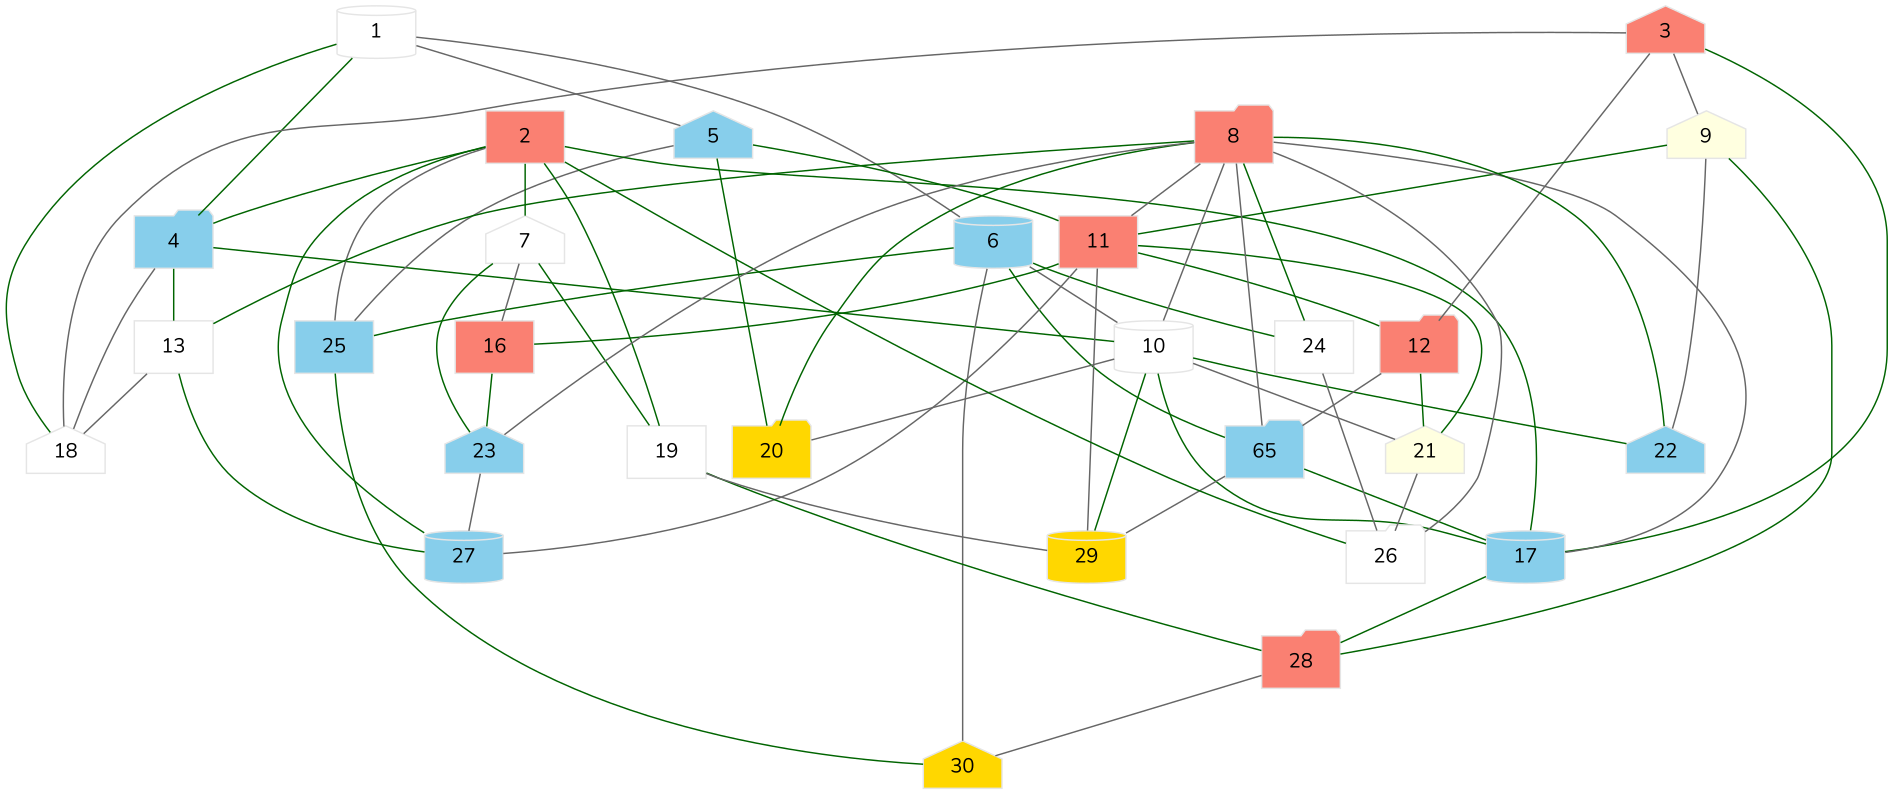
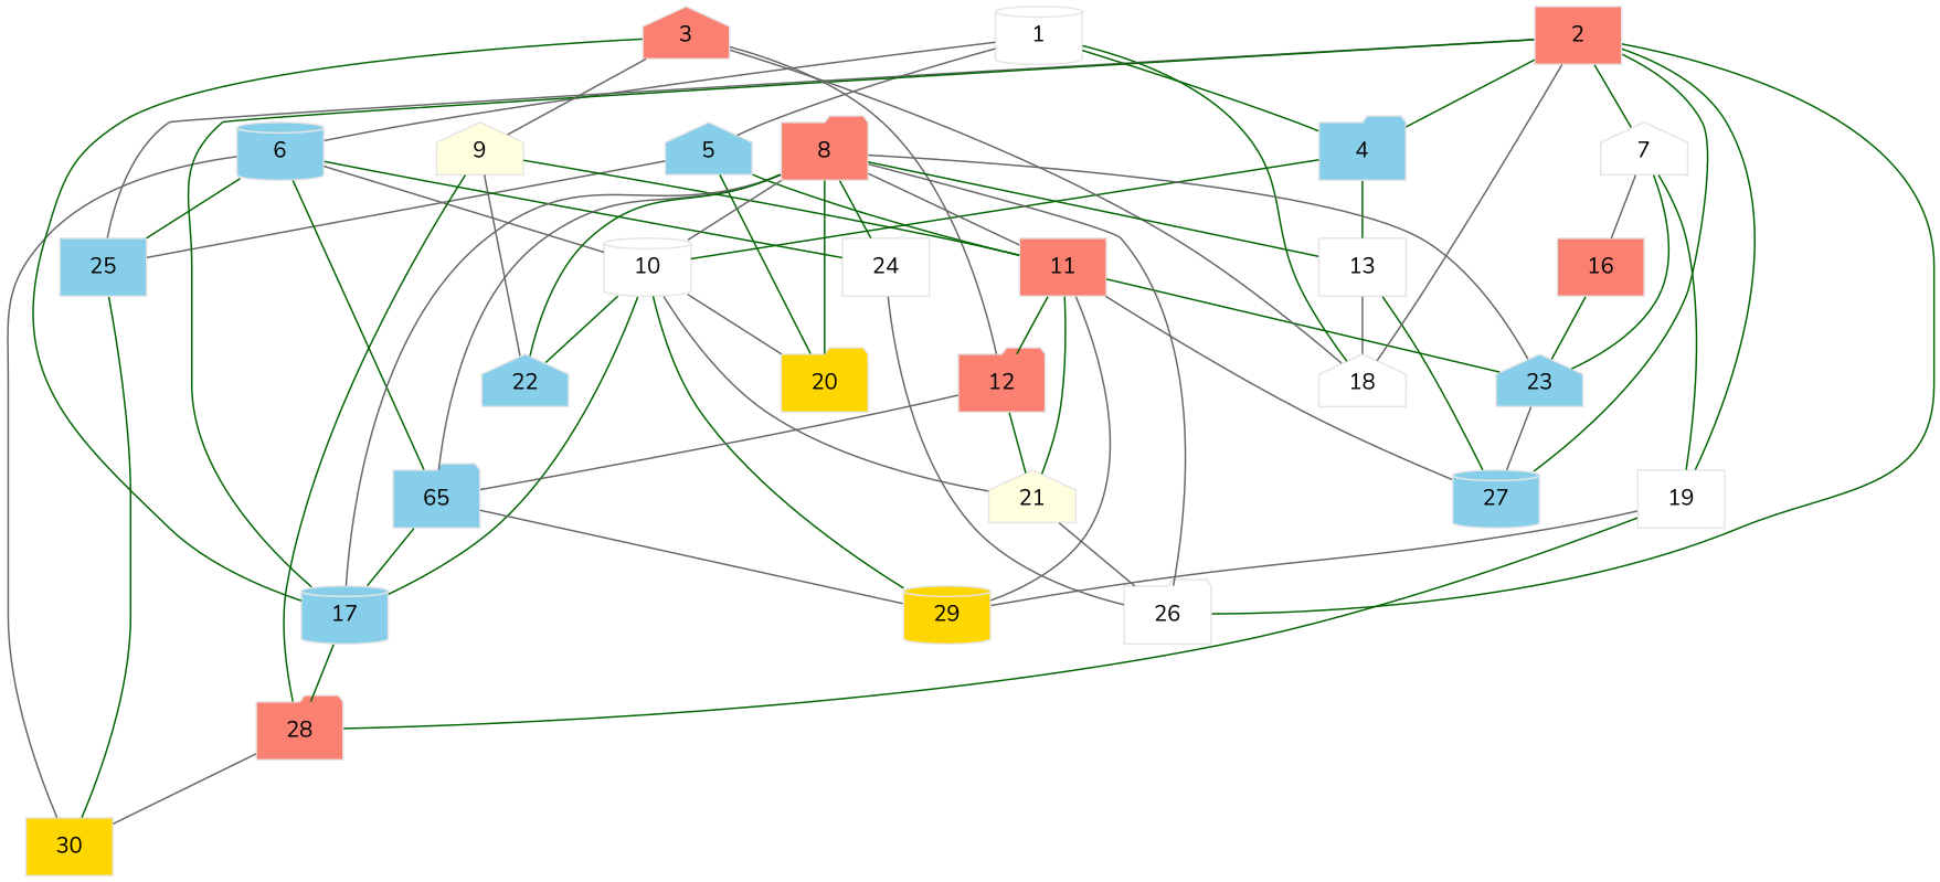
  graph {
    fontname=Nunito
    node [color=gray90 fillcolor=skyblue fontname=Nunito shape=house style=filled]
    edge [color=darkgreen fontname=Nunito weight=1.0]
    1 [fillcolor=white shape=cylinder]
    4 [shape=folder]
    5
    6 [shape=cylinder]
    18 [fillcolor=white]
    10 [fillcolor=white shape=cylinder]
    13 [fillcolor=white shape=box]
    25 [shape=box]
    11 [fillcolor=salmon shape=box]
    20 [fillcolor=gold shape=folder]
    n11 [label=65 shape=folder]
    24 [fillcolor=white shape=box]
-   30 [fillcolor=gold]
+   30 [fillcolor=gold shape=box]
    2 [fillcolor=salmon shape=box]
    7 [fillcolor=white]
    17 [shape=cylinder]
    19 [fillcolor=white shape=box]
    26 [fillcolor=white shape=folder]
    27 [shape=cylinder]
    16 [fillcolor=salmon shape=box]
    23
    28 [fillcolor=salmon shape=folder]
    29 [fillcolor=gold shape=cylinder]
    3 [fillcolor=salmon]
    9 [fillcolor=lightyellow]
    12 [fillcolor=salmon shape=folder]
    22
    21 [fillcolor=lightyellow]
    8 [fillcolor=salmon shape=folder]
    1 -- 4
    1 -- 5 [color=gray40]
    1 -- 6 [color=gray40]
    1 -- 18
    4 -- 10
    4 -- 13
    5 -- 25 [color=gray40]
    5 -- 11
    5 -- 20
    6 -- 10 [color=gray40]
    6 -- 25
    6 -- n11 [weight=3.0]
    6 -- 24 [weight=2.0]
    6 -- 30 [color=gray40 weight=2.0]
    10 -- 20 [color=gray40 weight=2.0]
    10 -- 17
    10 -- 29
    10 -- 22
    10 -- 21 [color=gray40 weight=2.0]
    13 -- 18 [color=gray40]
    13 -- 27
    25 -- 30
    11 -- 27 [color=gray40]
-   11 -- 16
+   11 -- 23
    11 -- 29 [color=gray40]
    11 -- 12 [weight=3.0]
    11 -- 21 [weight=2.0]
    n11 -- 17
    n11 -- 29 [color=gray40]
    24 -- 26 [color=gray40]
    2 -- 4
-   4 -- 18 [color=gray40]
+   2 -- 18 [color=gray40]
    2 -- 25 [color=gray40]
    2 -- 7
    2 -- 17
    2 -- 19
    2 -- 26
    2 -- 27
    7 -- 19
    7 -- 16 [color=gray40]
    7 -- 23
    17 -- 28
    19 -- 28
    19 -- 29 [color=gray40]
    16 -- 23
    23 -- 27 [color=gray40]
    28 -- 30 [color=gray40]
    3 -- 18 [color=gray40]
    3 -- 17
    3 -- 9 [color=gray40]
    3 -- 12 [color=gray40]
    9 -- 11
    9 -- 28
    9 -- 22 [color=gray40]
    12 -- n11 [color=gray40]
    12 -- 21
    21 -- 26 [color=gray40]
    8 -- 10 [color=gray40]
    8 -- 13
    8 -- 11 [color=gray40]
    8 -- 20
    8 -- n11 [color=gray40 weight=2.0]
    8 -- 24
    8 -- 17 [color=gray40]
    8 -- 26 [color=gray40]
    8 -- 23 [color=gray40]
    8 -- 22 [weight=2.0]
  }
